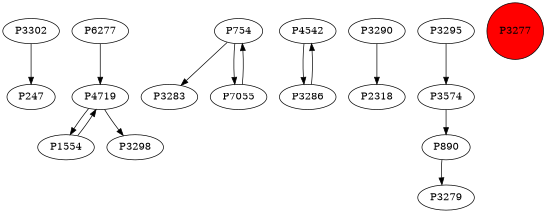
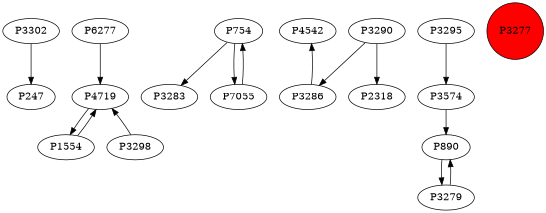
  digraph {
    P3302
    P247
    P4719
    P1554
    P3298
    P754
    P3283
    P7055
    P4542
    P3286
    P3290
    P2318
    P3574
    P890
    P3295
    P3279
    P6277
    P3277 [fillcolor=red shape=circle style=filled]
    P3302 -> P247
    P4719 -> P1554
-   P4719 -> P3298
+   P3298 -> P4719
    P1554 -> P4719
    P754 -> P3283
    P754 -> P7055
    P7055 -> P754
-   P4542 -> P3286
+   P3290 -> P3286
    P3286 -> P4542
    P3290 -> P2318
    P3574 -> P890
    P890 -> P3279
    P3295 -> P3574
+   P3279 -> P890
    P6277 -> P4719
  }
